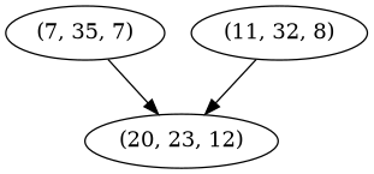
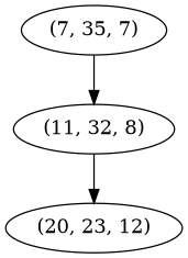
  digraph {
    "(7, 35, 7)"
    "(11, 32, 8)"
    n3 [label="(20, 23, 12)"]
-   "(7, 35, 7)" -> n3
+   "(7, 35, 7)" -> "(11, 32, 8)"
    "(11, 32, 8)" -> n3
  }
